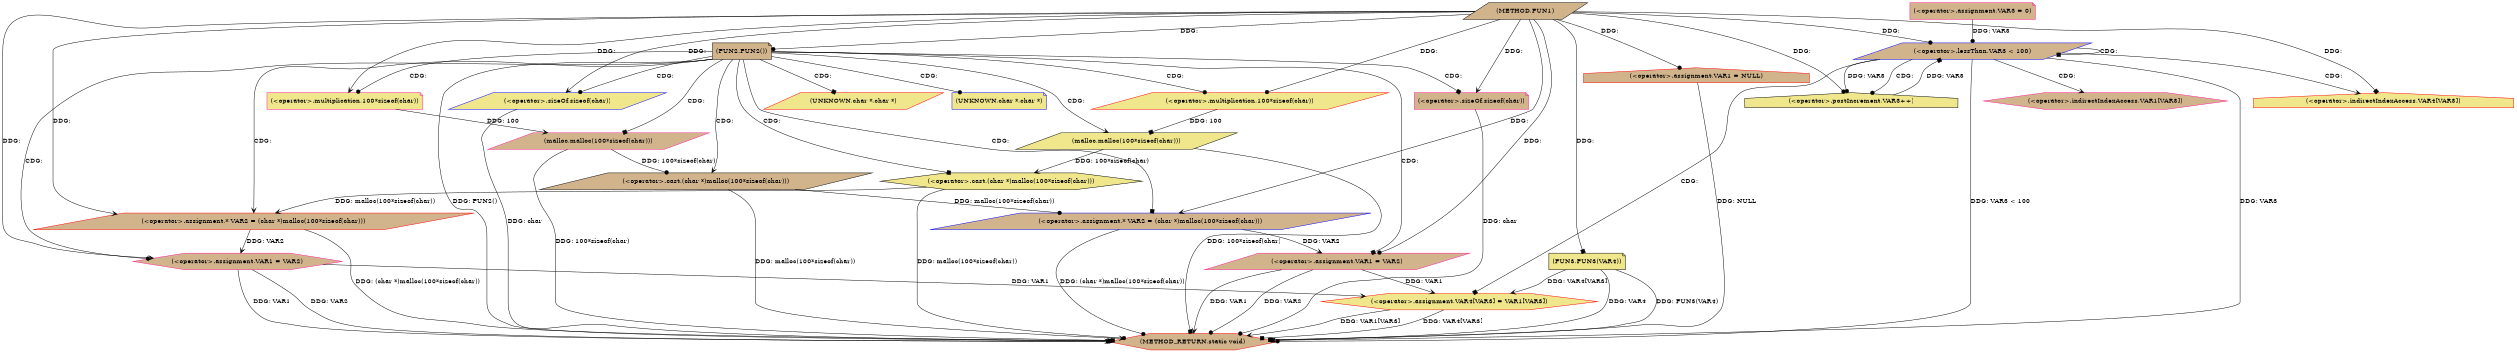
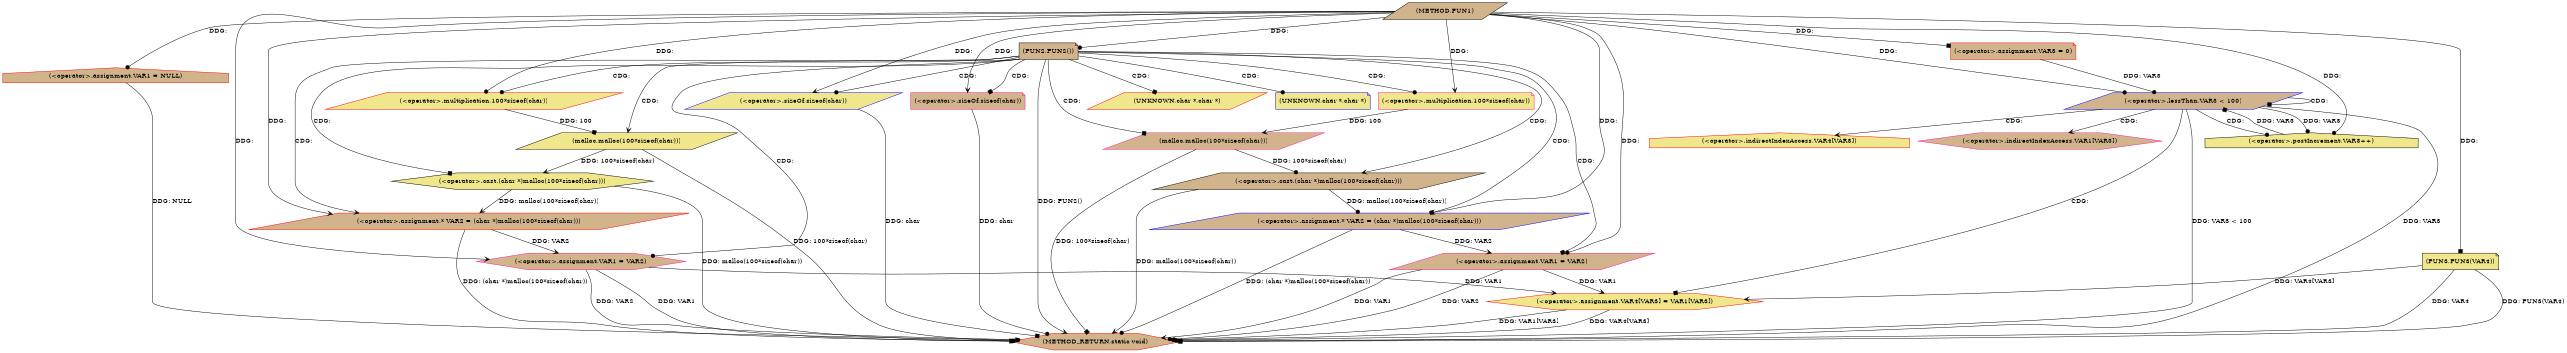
  digraph {
    node [color=red fillcolor=tan shape=parallelogram style=filled]
    edge [arrowhead=vee]
    n1 [color=black label="(METHOD,FUN1)"]
    n2 [label="(<operator>.assignment,VAR1 = NULL)" shape=house]
    n3 [color=black label="(FUN2,FUN2())" shape=note]
    n4 [label="(<operator>.assignment,* VAR2 = (char *)malloc(100*sizeof(char)))"]
    n5 [fillcolor=khaki label="(<operator>.multiplication,100*sizeof(char))"]
    n6 [color=blue fillcolor=khaki label="(<operator>.sizeOf,sizeof(char))"]
    n7 [color=deeppink label="(<operator>.assignment,VAR1 = VAR2)" shape=hexagon]
    n8 [color=blue label="(<operator>.assignment,* VAR2 = (char *)malloc(100*sizeof(char)))"]
    n9 [color=deeppink fillcolor=khaki label="(<operator>.multiplication,100*sizeof(char))" shape=note]
    n10 [color=deeppink label="(<operator>.sizeOf,sizeof(char))" shape=note]
    n11 [color=deeppink label="(<operator>.assignment,VAR1 = VAR2)"]
-   n12 [color=deeppink label="(<operator>.assignment,VAR3 = 0)" shape=note]
+   n12 [label="(<operator>.assignment,VAR3 = 0)" shape=note]
    n13 [color=blue label="(<operator>.lessThan,VAR3 < 100)"]
    n14 [color=black fillcolor=khaki label="(<operator>.postIncrement,VAR3++)" shape=house]
    n15 [color=black fillcolor=khaki label="(FUN3,FUN3(VAR4))" shape=note]
    n16 [label="(METHOD_RETURN,static void)" shape=hexagon]
    n17 [color=black fillcolor=khaki label="(<operator>.cast,(char *)malloc(100*sizeof(char)))" shape=hexagon]
    n18 [color=black fillcolor=khaki label="(malloc,malloc(100*sizeof(char)))"]
    n19 [color=black label="(<operator>.cast,(char *)malloc(100*sizeof(char)))"]
    n20 [color=deeppink label="(malloc,malloc(100*sizeof(char)))"]
    n21 [fillcolor=khaki label="(UNKNOWN,char *,char *)"]
    n22 [color=blue fillcolor=khaki label="(UNKNOWN,char *,char *)" shape=note]
    n23 [fillcolor=khaki label="(<operator>.assignment,VAR4[VAR3] = VAR1[VAR3])" shape=hexagon]
    n24 [fillcolor=khaki label="(<operator>.indirectIndexAccess,VAR4[VAR3])" shape=house]
    n25 [color=deeppink label="(<operator>.indirectIndexAccess,VAR1[VAR3])" shape=hexagon]
    n1 -> n2 [arrowhead=dot label="DDG: "]
    n1 -> n3 [arrowhead=dot label="DDG: "]
    n1 -> n4 [label="DDG: "]
    n1 -> n5 [arrowhead=dot label="DDG: "]
    n1 -> n6 [label="DDG: "]
    n1 -> n7 [label="DDG: "]
    n1 -> n8 [label="DDG: "]
    n1 -> n9 [label="DDG: "]
    n1 -> n10 [label="DDG: "]
    n1 -> n11 [arrowhead=dot label="DDG: "]
-   n1 -> n24 [arrowhead=box label="DDG: "]
+   n1 -> n12 [arrowhead=box label="DDG: "]
    n1 -> n13 [arrowhead=dot label="DDG: "]
    n1 -> n14 [arrowhead=dot label="DDG: "]
    n1 -> n15 [arrowhead=box label="DDG: "]
    n2 -> n16 [arrowhead=box label="DDG: NULL"]
    n3 -> n4 [label="CDG: "]
    n3 -> n5 [arrowhead=dot label="CDG: "]
    n3 -> n6 [arrowhead=dot label="CDG: "]
    n3 -> n7 [arrowhead=dot label="CDG: "]
    n3 -> n8 [arrowhead=box label="CDG: "]
    n3 -> n9 [arrowhead=dot label="CDG: "]
    n3 -> n10 [arrowhead=box label="CDG: "]
    n3 -> n11 [arrowhead=box label="CDG: "]
    n3 -> n16 [label="DDG: FUN2()"]
    n3 -> n17 [arrowhead=box label="CDG: "]
    n3 -> n18 [label="CDG: "]
    n3 -> n19 [label="CDG: "]
    n3 -> n20 [arrowhead=box label="CDG: "]
    n3 -> n21 [arrowhead=box label="CDG: "]
    n3 -> n22 [arrowhead=dot label="CDG: "]
    n4 -> n7 [label="DDG: VAR2"]
    n4 -> n16 [label="DDG: (char *)malloc(100*sizeof(char))"]
    n5 -> n18 [arrowhead=box label="DDG: 100"]
    n6 -> n16 [arrowhead=box label="DDG: char"]
    n7 -> n16 [arrowhead=box label="DDG: VAR1"]
    n7 -> n16 [label="DDG: VAR2"]
    n7 -> n23 [label="DDG: VAR1"]
    n8 -> n11 [label="DDG: VAR2"]
    n8 -> n16 [arrowhead=dot label="DDG: (char *)malloc(100*sizeof(char))"]
    n9 -> n20 [label="DDG: 100"]
    n10 -> n16 [arrowhead=dot label="DDG: char"]
    n11 -> n16 [label="DDG: VAR1"]
    n11 -> n16 [arrowhead=dot label="DDG: VAR2"]
    n11 -> n23 [label="DDG: VAR1"]
    n12 -> n13 [arrowhead=dot label="DDG: VAR3"]
    n13 -> n13 [arrowhead=box label="CDG: "]
    n13 -> n14 [arrowhead=dot label="DDG: VAR3"]
    n13 -> n14 [arrowhead=dot label="CDG: "]
    n13 -> n16 [arrowhead=dot label="DDG: VAR3 < 100"]
    n13 -> n16 [arrowhead=box label="DDG: VAR3"]
    n13 -> n23 [arrowhead=box label="CDG: "]
    n13 -> n24 [label="CDG: "]
    n13 -> n25 [label="CDG: "]
    n14 -> n13 [arrowhead=box label="DDG: VAR3"]
    n15 -> n16 [arrowhead=box label="DDG: FUN3(VAR4)"]
    n15 -> n16 [label="DDG: VAR4"]
    n15 -> n23 [label="DDG: VAR4[VAR3]"]
    n17 -> n4 [label="DDG: malloc(100*sizeof(char))"]
    n17 -> n16 [arrowhead=dot label="DDG: malloc(100*sizeof(char))"]
    n18 -> n16 [arrowhead=box label="DDG: 100*sizeof(char)"]
    n18 -> n17 [label="DDG: 100*sizeof(char)"]
    n19 -> n8 [arrowhead=dot label="DDG: malloc(100*sizeof(char))"]
    n19 -> n16 [label="DDG: malloc(100*sizeof(char))"]
    n20 -> n16 [arrowhead=box label="DDG: 100*sizeof(char)"]
    n20 -> n19 [arrowhead=dot label="DDG: 100*sizeof(char)"]
    n23 -> n16 [arrowhead=box label="DDG: VAR4[VAR3]"]
    n23 -> n16 [label="DDG: VAR1[VAR3]"]
  }
